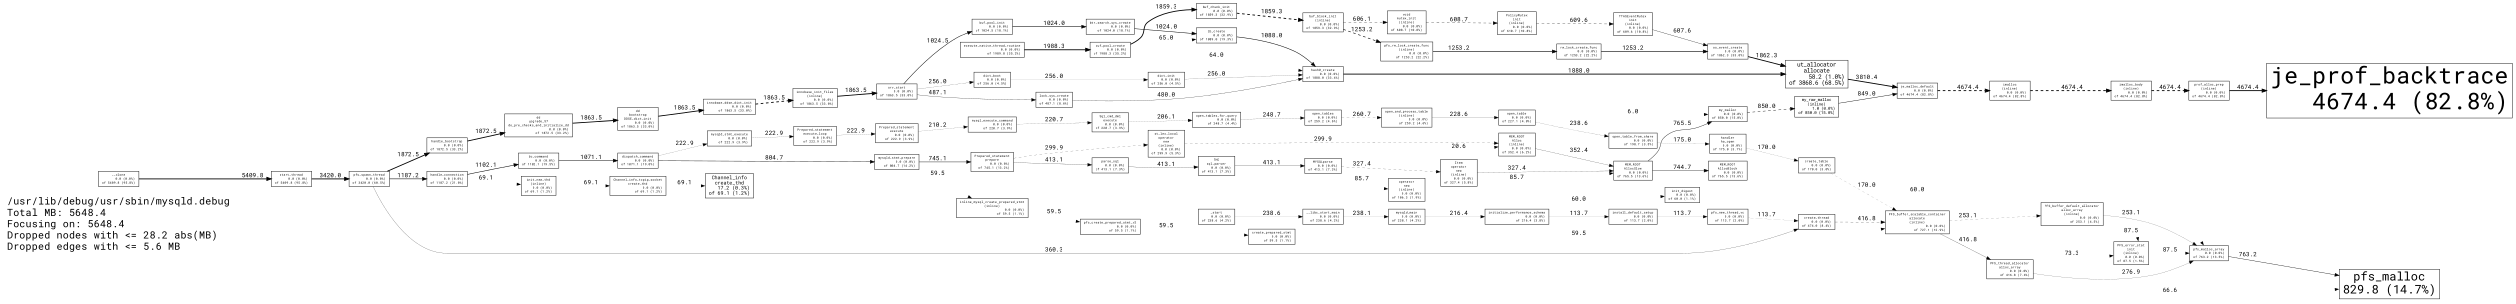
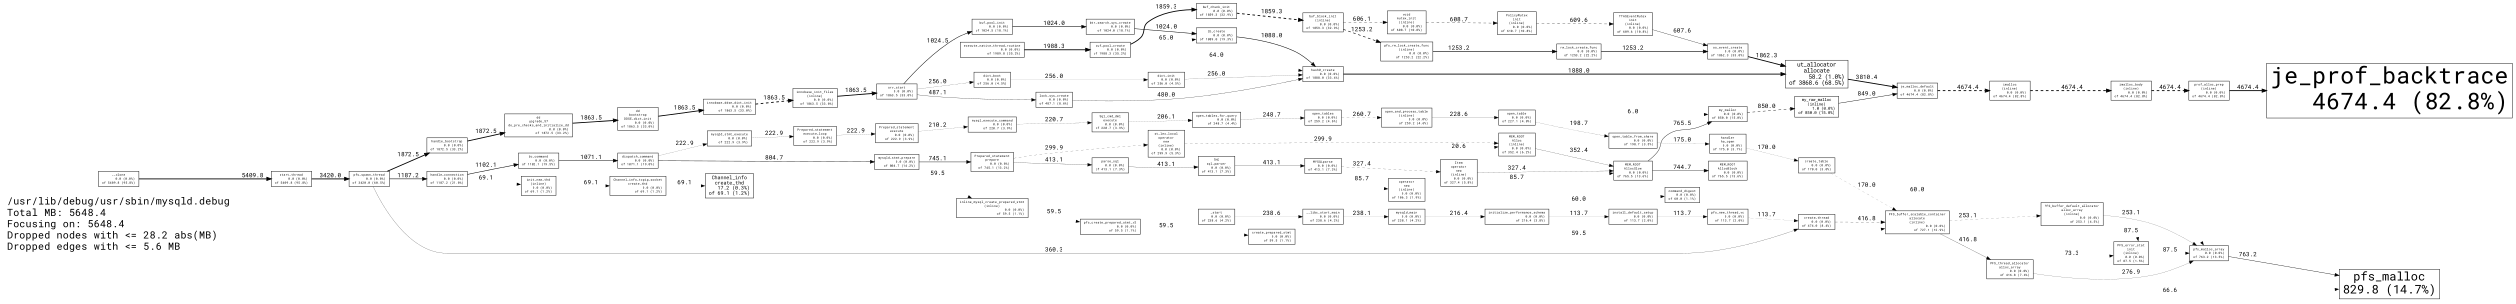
  digraph {
    fontname="Roboto Mono"
    rankdir=LR
    node [fontname="Roboto Mono" fontsize=8.0 shape=box]
    edge [fontname="Roboto Mono" style="setlinewidth(2.000000)" weight=100000]
    n1 [fontsize=24 height=0.25 label="/usr/lib/debug/usr/sbin/mysqld.debug\lTotal MB: 5648.4\lFocusing on: 5648.4\lDropped nodes with <= 28.2 abs(MB)\lDropped edges with <= 5.6 MB\l" shape=plaintext width=0.375]
    n2 [height=0.25 label="__clone\n0.0 (0.0%)\rof 5409.8 (95.8%)\r" width=0.375]
    n3 [height=0.25 label="start_thread\n0.0 (0.0%)\rof 5409.8 (95.8%)\r" width=0.375]
    n4 [height=0.25 label="pfs_spawn_thread\n0.0 (0.0%)\rof 3420.0 (60.5%)\r" width=0.375]
    n5 [height=0.25 label="handle_bootstrap\n0.0 (0.0%)\rof 1872.5 (33.2%)\r" width=0.375]
    n6 [height=0.25 label="handle_connection\n0.0 (0.0%)\rof 1187.2 (21.0%)\r" width=0.375]
    n7 [height=0.25 label="create_thread\n0.0 (0.0%)\rof 474.0 (8.4%)\r" width=0.375]
    n8 [height=0.25 label="execute_native_thread_routine\n0.0 (0.0%)\rof 1989.8 (35.2%)\r" width=0.375]
    n9 [height=0.25 label="buf_pool_create\n0.0 (0.0%)\rof 1988.3 (35.2%)\r" width=0.375]
    n10 [height=0.25 label="imalloc\n(inline)\n0.0 (0.0%)\rof 4674.4 (82.8%)\r" width=0.375]
    n11 [height=0.25 label="imalloc_body\n(inline)\n0.0 (0.0%)\rof 4674.4 (82.8%)\r" width=0.375]
    n12 [height=0.25 label="prof_alloc_prep\n(inline)\n0.0 (0.0%)\rof 4674.4 (82.8%)\r" width=0.375]
    n13 [fontsize=53.5 height=0.25 label="je_prof_backtrace\n4674.4 (82.8%)\r" width=0.375]
    n14 [height=0.25 label="je_malloc_default\n0.0 (0.0%)\rof 4674.4 (82.8%)\r" width=0.375]
    n15 [fontsize=13.1 height=0.25 label="ut_allocator\nallocate\n58.2 (1.0%)\rof 3868.6 (68.5%)\r" width=0.375]
    n16 [height=0.25 label="dd\nupgrade_57\ndo_pre_checks_and_initialize_dd\n0.0 (0.0%)\rof 1872.5 (33.2%)\r" width=0.375]
    n17 [height=0.25 label="do_command\n0.0 (0.0%)\rof 1102.1 (19.5%)\r" width=0.375]
    n18 [height=0.25 label="init_new_thd\n(inline)\n0.0 (0.0%)\rof 69.1 (1.2%)\r" width=0.375]
    n19 [height=0.25 label="PFS_buffer_scalable_container\nallocate\n(inline)\n0.0 (0.0%)\rof 727.1 (12.9%)\r" width=0.375]
    n20 [height=0.25 label="hash0_create\n0.0 (0.0%)\rof 1888.0 (33.4%)\r" width=0.375]
    n21 [height=0.25 label="buf_chunk_init\n0.0 (0.0%)\rof 1859.3 (32.9%)\r" width=0.375]
    n22 [height=0.25 label="ib_create\n0.0 (0.0%)\rof 1089.0 (19.3%)\r" width=0.375]
    n23 [height=0.25 label="buf_block_init\n(inline)\n0.0 (0.0%)\rof 1859.3 (32.9%)\r" width=0.375]
    n24 [height=0.25 label="dd\nbootstrap\nDDSE_dict_init\n0.0 (0.0%)\rof 1863.5 (33.0%)\r" width=0.375]
    n25 [height=0.25 label="innobase_ddse_dict_init\n0.0 (0.0%)\rof 1863.5 (33.0%)\r" width=0.375]
    n26 [height=0.25 label="innobase_init_files\n(inline)\n0.0 (0.0%)\rof 1863.5 (33.0%)\r" width=0.375]
    n27 [height=0.25 label="srv_start\n0.0 (0.0%)\rof 1863.5 (33.0%)\r" width=0.375]
    n28 [height=0.25 label="buf_pool_init\n0.0 (0.0%)\rof 1024.5 (18.1%)\r" width=0.375]
    n29 [height=0.25 label="lock_sys_create\n0.0 (0.0%)\rof 487.1 (8.6%)\r" width=0.375]
    n30 [height=0.25 label="dict_boot\n0.0 (0.0%)\rof 256.0 (4.5%)\r" width=0.375]
    n31 [height=0.25 label="btr_search_sys_create\n0.0 (0.0%)\rof 1024.0 (18.1%)\r" width=0.375]
    n32 [height=0.25 label="dict_init\n0.0 (0.0%)\rof 256.0 (4.5%)\r" width=0.375]
    n33 [height=0.25 label="os_event_create\n0.0 (0.0%)\rof 1862.3 (33.0%)\r" width=0.375]
    n34 [height=0.25 label="pfs_rw_lock_create_func\n(inline)\n0.0 (0.0%)\rof 1253.2 (22.2%)\r" width=0.375]
    n35 [height=0.25 label="void\nmutex_init\n(inline)\n0.0 (0.0%)\rof 608.7 (10.8%)\r" width=0.375]
    n36 [height=0.25 label="rw_lock_create_func\n0.0 (0.0%)\rof 1253.2 (22.2%)\r" width=0.375]
    n37 [height=0.25 label="PolicyMutex\ninit\n(inline)\n0.0 (0.0%)\rof 610.7 (10.8%)\r" width=0.375]
    n38 [height=0.25 label="dispatch_command\n0.0 (0.0%)\rof 1071.1 (19.0%)\r" width=0.375]
    n39 [height=0.25 label="Channel_info_tcpip_socket\ncreate_thd\n0.0 (0.0%)\rof 69.1 (1.2%)\r" width=0.375]
    n40 [height=0.25 label="mysqld_stmt_prepare\n0.0 (0.0%)\rof 804.7 (14.2%)\r" width=0.375]
    n41 [height=0.25 label="mysqld_stmt_execute\n0.0 (0.0%)\rof 222.9 (3.9%)\r" width=0.375]
    n42 [height=0.25 label="Prepared_statement\nprepare\n0.0 (0.0%)\rof 745.1 (13.2%)\r" width=0.375]
    n43 [height=0.25 label="inline_mysql_create_prepared_stmt\n(inline)\n0.0 (0.0%)\rof 59.5 (1.1%)\r" width=0.375]
    n44 [height=0.25 label="Prepared_statement\nexecute_loop\n0.0 (0.0%)\rof 222.9 (3.9%)\r" width=0.375]
    n45 [height=0.25 label="my_malloc\n0.0 (0.0%)\rof 850.0 (15.0%)\r" width=0.375]
    n46 [fontsize=8.7 height=0.25 label="my_raw_malloc\n(inline)\n1.0 (0.0%)\rof 850.0 (15.0%)\r" width=0.375]
    n47 [fontsize=27.2 height=0.25 label="pfs_malloc\n829.8 (14.7%)\r" width=0.375]
    n48 [height=0.25 label="parse_sql\n0.0 (0.0%)\rof 413.1 (7.3%)\r" width=0.375]
    n49 [height=0.25 label="st_lex_local\noperator\nnew\n(inline)\n0.0 (0.0%)\rof 299.9 (5.3%)\r" width=0.375]
    n50 [height=0.25 label="pfs_create_prepared_stmt_v2\n0.0 (0.0%)\rof 59.5 (1.1%)\r" width=0.375]
    n51 [height=0.25 label="MEM_ROOT\nAllocBlock\n0.0 (0.0%)\rof 765.5 (13.6%)\r" width=0.375]
    n52 [height=0.25 label="MEM_ROOT\nAllocSlow\n0.0 (0.0%)\rof 765.5 (13.6%)\r" width=0.375]
    n53 [height=0.25 label="pfs_malloc_array\n0.0 (0.0%)\rof 763.2 (13.5%)\r" width=0.375]
    n54 [height=0.25 label="THD\nsql_parser\n0.0 (0.0%)\rof 413.1 (7.3%)\r" width=0.375]
    n55 [height=0.25 label="MEM_ROOT\nAlloc\n(inline)\n0.0 (0.0%)\rof 352.4 (6.2%)\r" width=0.375]
    n56 [height=0.25 label="PFS_thread_allocator\nalloc_array\n0.0 (0.0%)\rof 416.8 (7.4%)\r" width=0.375]
    n57 [height=0.25 label="PFS_buffer_default_allocator\nalloc_array\n(inline)\n0.0 (0.0%)\rof 253.1 (4.5%)\r" width=0.375]
    n58 [height=0.25 label="PFS_error_stat\ninit\n(inline)\n0.0 (0.0%)\rof 87.5 (1.5%)\r" width=0.375]
    n59 [height=0.25 label="TTASEventMutex\ninit\n(inline)\n0.0 (0.0%)\rof 609.6 (10.8%)\r" width=0.375]
    n60 [height=0.25 label="MYSQLparse\n0.0 (0.0%)\rof 413.1 (7.3%)\r" width=0.375]
    n61 [height=0.25 label="Item\noperator\nnew\n(inline)\n0.0 (0.0%)\rof 327.4 (5.8%)\r" width=0.375]
    n62 [height=0.25 label="operator\nnew\n(inline)\n0.0 (0.0%)\rof 106.3 (1.9%)\r" width=0.375]
    n63 [height=0.25 label="open_and_process_table\n(inline)\n0.0 (0.0%)\rof 259.2 (4.6%)\r" width=0.375]
    n64 [height=0.25 label="open_table\n0.0 (0.0%)\rof 227.1 (4.0%)\r" width=0.375]
    n65 [height=0.25 label="open_table_from_share\n0.0 (0.0%)\rof 198.7 (3.5%)\r" width=0.375]
    n66 [height=0.25 label="open_tables\n0.0 (0.0%)\rof 259.2 (4.6%)\r" width=0.375]
    n67 [height=0.25 label="open_tables_for_query\n0.0 (0.0%)\rof 248.7 (4.4%)\r" width=0.375]
    n68 [height=0.25 label="__libc_start_main\n0.0 (0.0%)\rof 238.6 (4.2%)\r" width=0.375]
    n69 [height=0.25 label="mysqld_main\n0.0 (0.0%)\rof 238.1 (4.2%)\r" width=0.375]
    n70 [height=0.25 label="initialize_performance_schema\n0.0 (0.0%)\rof 216.4 (3.8%)\r" width=0.375]
    n71 [height=0.25 label="_start\n0.0 (0.0%)\rof 238.6 (4.2%)\r" width=0.375]
    n72 [height=0.25 label="install_default_setup\n0.0 (0.0%)\rof 113.7 (2.0%)\r" width=0.375]
-   n73 [height=0.25 label="init_digest\n0.0 (0.0%)\rof 60.0 (1.1%)\r" width=0.375]
+   n73 [height=0.25 label="command_digest\n0.0 (0.0%)\rof 60.0 (1.1%)\r" width=0.375]
    n74 [height=0.25 label="handler\nha_open\n0.0 (0.0%)\rof 175.0 (3.1%)\r" width=0.375]
    n75 [height=0.25 label="Prepared_statement\nexecute\n0.0 (0.0%)\rof 222.9 (3.9%)\r" width=0.375]
    n76 [height=0.25 label="mysql_execute_command\n0.0 (0.0%)\rof 220.7 (3.9%)\r" width=0.375]
    n77 [height=0.25 label="Sql_cmd_dml\nexecute\n0.0 (0.0%)\rof 220.7 (3.9%)\r" width=0.375]
    n78 [height=0.25 label="pfs_new_thread_vc\n0.0 (0.0%)\rof 113.7 (2.0%)\r" width=0.375]
    n79 [height=0.25 label="create_table\n0.0 (0.0%)\rof 170.0 (3.0%)\r" width=0.375]
    n80 [fontsize=10.8 height=0.25 label="Channel_info\ncreate_thd\n17.2 (0.3%)\rof 69.1 (1.2%)\r" width=0.375]
    n81 [height=0.25 label="create_prepared_stmt\n0.0 (0.0%)\rof 59.5 (1.1%)\r" width=0.375]
    n2 -> n3 [label=5409.8]
    n3 -> n4 [label=3420.0]
    n4 -> n5 [label=1872.5 style="setlinewidth(1.989077)"]
    n4 -> n6 [label=1187.2 style="setlinewidth(1.261128)"]
    n4 -> n7 [label=360.3 style="setlinewidth(0.382684)"]
    n5 -> n16 [label=1872.5 style="setlinewidth(1.989077)"]
    n6 -> n17 [label=1102.1 style="setlinewidth(1.170689)"]
    n6 -> n18 [label=69.1 style="setlinewidth(0.073417),dashed"]
    n7 -> n19 [label=416.8 style="setlinewidth(0.442744),dashed"]
    n8 -> n9 [label=1988.3]
    n9 -> n20 [label=64.0 style="setlinewidth(0.067983)"]
    n9 -> n21 [label=1859.3 style="setlinewidth(1.975008)"]
    n9 -> n22 [label=65.0 style="setlinewidth(0.069051)"]
    n10 -> n11 [label=4674.4 style="setlinewidth(2.000000),dashed"]
    n11 -> n12 [label=4674.4 style="setlinewidth(2.000000),dashed"]
    n12 -> n13 [label=4674.4]
    n14 -> n10 [label=4674.4 style="setlinewidth(2.000000),dashed"]
    n15 -> n14 [label=3810.4]
    n16 -> n24 [label=1863.5 style="setlinewidth(1.979507)"]
    n17 -> n38 [label=1071.1 style="setlinewidth(1.137742)"]
    n18 -> n39 [label=69.1 style="setlinewidth(0.073417)"]
    n19 -> n56 [label=416.8 style="setlinewidth(0.442744)"]
    n19 -> n57 [label=253.1 style="setlinewidth(0.268850),dashed"]
    n20 -> n15 [label=1888.0]
    n21 -> n23 [label=1859.3 style="setlinewidth(1.975008),dashed"]
    n22 -> n20 [label=1088.0 style="setlinewidth(1.155719)"]
    n23 -> n34 [label=1253.2 style="setlinewidth(1.331192),dashed"]
    n23 -> n35 [label=606.1 style="setlinewidth(0.643817),dashed"]
    n24 -> n25 [label=1863.5 style="setlinewidth(1.979507)"]
    n25 -> n26 [label=1863.5 style="setlinewidth(1.979507),dashed"]
    n26 -> n27 [label=1863.5 style="setlinewidth(1.979507)"]
    n27 -> n28 [label=1024.5 style="setlinewidth(1.088309)"]
    n27 -> n29 [label=487.1 style="setlinewidth(0.517381)"]
    n27 -> n30 [label=256.0 style="setlinewidth(0.271934)"]
    n28 -> n31 [label=1024.0 style="setlinewidth(1.087735)"]
    n29 -> n20 [label=480.0 style="setlinewidth(0.509876)"]
    n30 -> n32 [label=256.0 style="setlinewidth(0.271934)"]
    n31 -> n22 [label=1024.0 style="setlinewidth(1.087735)"]
    n32 -> n20 [label=256.0 style="setlinewidth(0.271934)"]
    n33 -> n15 [label=1862.3 style="setlinewidth(1.978196)"]
    n34 -> n36 [label=1253.2 style="setlinewidth(1.331192)"]
    n35 -> n37 [label=608.7 style="setlinewidth(0.646542),dashed"]
    n36 -> n33 [label=1253.2 style="setlinewidth(1.331192)"]
    n37 -> n59 [label=609.6 style="setlinewidth(0.647535),dashed"]
    n38 -> n40 [label=804.7 style="setlinewidth(0.854761)"]
    n38 -> n41 [label=222.9 style="setlinewidth(0.236737)"]
    n39 -> n80 [label=69.1 style="setlinewidth(0.073417)"]
    n40 -> n42 [label=745.1 style="setlinewidth(0.791506)"]
    n40 -> n43 [label=59.5 style="setlinewidth(0.063255),dashed"]
    n41 -> n44 [label=222.9 style="setlinewidth(0.236737)"]
    n42 -> n48 [label=413.1 style="setlinewidth(0.438808)"]
    n42 -> n49 [label=299.9 style="setlinewidth(0.318577),dashed"]
    n43 -> n50 [label=59.5 style="setlinewidth(0.063255)"]
    n44 -> n75 [label=222.9 style="setlinewidth(0.236737)"]
    n45 -> n46 [label=850.0 style="setlinewidth(0.902933),dashed"]
    n46 -> n14 [label=849.0 style="setlinewidth(0.901850)"]
    n48 -> n54 [label=413.1 style="setlinewidth(0.438808)"]
    n49 -> n55 [label=299.9 style="setlinewidth(0.318577),dashed"]
    n50 -> n81 [label=59.5 style="setlinewidth(0.063255)"]
    n52 -> n45 [label=765.5 style="setlinewidth(0.813168)"]
    n52 -> n51 [label=744.7 style="setlinewidth(0.791091)"]
    n53 -> n47 [label=763.2 style="setlinewidth(0.810725)"]
    n54 -> n60 [label=413.1 style="setlinewidth(0.438808)"]
    n55 -> n52 [label=352.4 style="setlinewidth(0.374359)"]
    n56 -> n47 [label=66.6 style="setlinewidth(0.070715)"]
    n56 -> n53 [label=276.9 style="setlinewidth(0.294132)"]
    n56 -> n58 [label=73.3 style="setlinewidth(0.077897),dashed"]
    n57 -> n53 [label=253.1 style="setlinewidth(0.268850)"]
    n58 -> n53 [label=87.5 style="setlinewidth(0.092920)"]
    n58 -> n58 [label=87.5 style="setlinewidth(0.092920),dashed"]
    n59 -> n33 [label=607.6 style="setlinewidth(0.645410)"]
    n60 -> n61 [label=327.4 style="setlinewidth(0.347816),dashed"]
    n60 -> n62 [label=85.7 style="setlinewidth(0.090992),dashed"]
    n61 -> n52 [label=327.4 style="setlinewidth(0.347816)"]
    n62 -> n52 [label=85.7 style="setlinewidth(0.090992)"]
    n62 -> n55 [label=20.6 style="setlinewidth(0.021909),dashed"]
    n63 -> n64 [label=228.6 style="setlinewidth(0.242843)"]
    n64 -> n45 [label=6.0 style="setlinewidth(0.006389)" weight=57526]
-   n64 -> n65 [label=238.6 style="setlinewidth(0.211019)"]
+   n64 -> n65 [label=198.7 style="setlinewidth(0.211019)"]
    n65 -> n74 [label=175.0 style="setlinewidth(0.185923)"]
    n66 -> n63 [label=260.7 style="setlinewidth(0.276964),dashed"]
    n67 -> n66 [label=248.7 style="setlinewidth(0.264181)"]
    n68 -> n69 [label=238.1 style="setlinewidth(0.252932)"]
    n69 -> n70 [label=216.4 style="setlinewidth(0.229905)"]
    n70 -> n72 [label=113.7 style="setlinewidth(0.120783)"]
    n70 -> n73 [label=60.0 style="setlinewidth(0.063734)"]
    n71 -> n68 [label=238.6 style="setlinewidth(0.253464)"]
    n72 -> n78 [label=113.7 style="setlinewidth(0.120783)"]
    n73 -> n53 [label=60.0 style="setlinewidth(0.063734)"]
    n74 -> n79 [label=170.0 style="setlinewidth(0.180581)"]
    n75 -> n76 [label=210.2 style="setlinewidth(0.223329)"]
    n76 -> n77 [label=220.7 style="setlinewidth(0.234486)"]
    n77 -> n67 [label=206.1 style="setlinewidth(0.218903)"]
    n78 -> n7 [label=113.7 style="setlinewidth(0.120783)"]
    n79 -> n19 [label=170.0 style="setlinewidth(0.180581),dashed"]
    n81 -> n19 [label=59.5 style="setlinewidth(0.063255),dashed"]
  }
